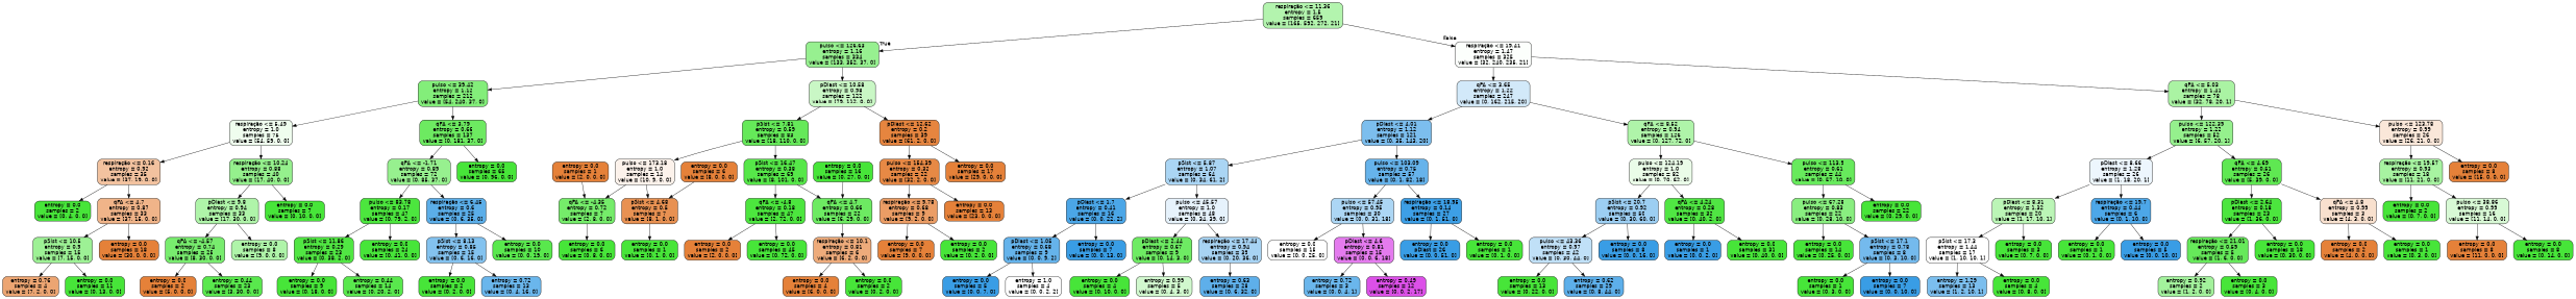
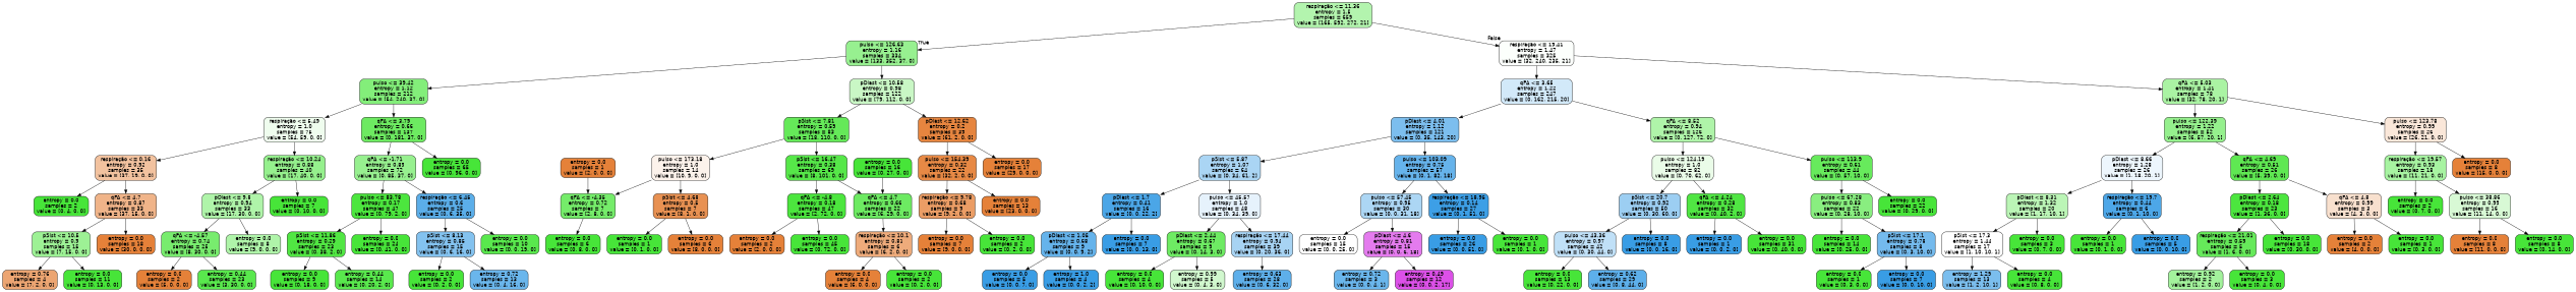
  digraph {
    node [color=black fillcolor="#47e539" fontname=helvetica shape=box style="filled, rounded"]
    edge [fontname=helvetica]
    n1 [fillcolor="#b3f4ae" label="respiração <= 11.36\nentropy = 1.5\nsamples = 659\nvalue = [165, 592, 272, 21]"]
    n2 [fillcolor="#97f090" label="pulso <= 126.63\nentropy = 1.16\nsamples = 334\nvalue = [133, 352, 37, 0]"]
    n3 [fillcolor="#fcfffc" label="respiração <= 19.41\nentropy = 1.47\nsamples = 325\nvalue = [32, 240, 235, 21]"]
    n4 [fillcolor="#83ee7a" label="pulso <= 39.42\nentropy = 1.12\nsamples = 212\nvalue = [54, 240, 37, 0]"]
    n5 [fillcolor="#c9f7c5" label="pDiast <= 10.58\nentropy = 0.98\nsamples = 122\nvalue = [79, 112, 0, 0]"]
    n6 [fillcolor="#d2e9f9" label="qPA <= 3.65\nentropy = 1.22\nsamples = 247\nvalue = [0, 162, 215, 20]"]
    n7 [fillcolor="#aaf3a3" label="qPA <= 5.03\nentropy = 1.41\nsamples = 78\nvalue = [32, 78, 20, 1]"]
    n8 [fillcolor="#effdee" label="respiração <= 5.49\nentropy = 1.0\nsamples = 75\nvalue = [54, 59, 0, 0]"]
    n9 [fillcolor="#6dea61" label="qPA <= 3.79\nentropy = 0.66\nsamples = 137\nvalue = [0, 181, 37, 0]"]
    n10 [fillcolor="#65e959" label="pSist <= 7.81\nentropy = 0.59\nsamples = 83\nvalue = [18, 110, 0, 0]"]
    n11 [fillcolor="#e6853f" label="pDiast <= 12.62\nentropy = 0.2\nsamples = 39\nvalue = [61, 2, 0, 0]"]
    n12 [fillcolor="#f2c29f" label="respiração <= 0.16\nentropy = 0.92\nsamples = 35\nvalue = [37, 19, 0, 0]"]
    n13 [fillcolor="#95f08d" label="respiração <= 10.24\nentropy = 0.88\nsamples = 40\nvalue = [17, 40, 0, 0]"]
    n14 [fillcolor="#97f08f" label="qPA <= -1.71\nentropy = 0.89\nsamples = 72\nvalue = [0, 85, 37, 0]"]
    n15 [label="entropy = 0.0\nsamples = 65\nvalue = [0, 96, 0, 0]"]
    n16 [label="entropy = 0.0\nsamples = 2\nvalue = [0, 4, 0, 0]"]
    n17 [fillcolor="#f0b489" label="qPA <= 4.7\nentropy = 0.87\nsamples = 33\nvalue = [37, 15, 0, 0]"]
    n18 [fillcolor="#aff4a9" label="pDiast <= 9.8\nentropy = 0.94\nsamples = 33\nvalue = [17, 30, 0, 0]"]
    n19 [label="entropy = 0.0\nsamples = 7\nvalue = [0, 10, 0, 0]"]
    n20 [fillcolor="#9df195" label="pSist <= 10.5\nentropy = 0.9\nsamples = 15\nvalue = [7, 15, 0, 0]"]
    n21 [fillcolor="#e58139" label="entropy = 0.0\nsamples = 18\nvalue = [30, 0, 0, 0]"]
    n22 [fillcolor="#eca572" label="entropy = 0.76\nsamples = 4\nvalue = [7, 2, 0, 0]"]
    n23 [label="entropy = 0.0\nsamples = 11\nvalue = [0, 13, 0, 0]"]
    n24 [fillcolor="#78ec6e" label="qPA <= -4.57\nentropy = 0.74\nsamples = 25\nvalue = [8, 30, 0, 0]"]
    n25 [fillcolor="#aff4a9" label="entropy = 0.0\nsamples = 8\nvalue = [9, 0, 0, 0]"]
    n26 [fillcolor="#e58139" label="entropy = 0.0\nsamples = 2\nvalue = [5, 0, 0, 0]"]
    n27 [fillcolor="#59e84d" label="entropy = 0.44\nsamples = 23\nvalue = [3, 30, 0, 0]"]
    n28 [fillcolor="#4ce63e" label="pulso <= 83.78\nentropy = 0.17\nsamples = 47\nvalue = [0, 79, 2, 0]"]
    n29 [fillcolor="#5baee9" label="respiração <= 6.45\nentropy = 0.6\nsamples = 25\nvalue = [0, 6, 35, 0]"]
    n30 [fillcolor="#51e643" label="pSist <= 11.86\nentropy = 0.29\nsamples = 23\nvalue = [0, 38, 2, 0]"]
    n31 [label="entropy = 0.0\nsamples = 24\nvalue = [0, 41, 0, 0]"]
    n32 [fillcolor="#83c2ef" label="pSist <= 8.13\nentropy = 0.85\nsamples = 15\nvalue = [0, 6, 16, 0]"]
    n33 [fillcolor="#59e84d" label="entropy = 0.0\nsamples = 10\nvalue = [0, 0, 19, 0]"]
    n34 [label="entropy = 0.0\nsamples = 9\nvalue = [0, 18, 0, 0]"]
    n35 [fillcolor="#59e84d" label="entropy = 0.44\nsamples = 14\nvalue = [0, 20, 2, 0]"]
    n36 [label="entropy = 0.0\nsamples = 2\nvalue = [0, 2, 0, 0]"]
    n37 [fillcolor="#6ab6ec" label="entropy = 0.72\nsamples = 13\nvalue = [0, 4, 16, 0]"]
    n38 [fillcolor="#fcf2eb" label="pulso <= 173.18\nentropy = 1.0\nsamples = 14\nvalue = [10, 9, 0, 0]"]
    n39 [fillcolor="#56e749" label="pSist <= 16.47\nentropy = 0.38\nsamples = 69\nvalue = [8, 101, 0, 0]"]
    n40 [fillcolor="#e78945" label="pulso <= 154.39\nentropy = 0.32\nsamples = 22\nvalue = [32, 2, 0, 0]"]
    n41 [fillcolor="#e58139" label="entropy = 0.0\nsamples = 17\nvalue = [29, 0, 0, 0]"]
    n42 [fillcolor="#75ec6a" label="qPA <= -4.35\nentropy = 0.72\nsamples = 7\nvalue = [2, 8, 0, 0]"]
    n43 [fillcolor="#e89152" label="pSist <= 4.68\nentropy = 0.5\nsamples = 7\nvalue = [8, 1, 0, 0]"]
    n44 [fillcolor="#4ce63e" label="qPA <= -4.8\nentropy = 0.18\nsamples = 47\nvalue = [2, 72, 0, 0]"]
    n45 [fillcolor="#6dea62" label="qPA <= 4.7\nentropy = 0.66\nsamples = 22\nvalue = [6, 29, 0, 0]"]
    n46 [label="entropy = 0.0\nsamples = 6\nvalue = [0, 8, 0, 0]"]
    n47 [label="entropy = 0.0\nsamples = 1\nvalue = [0, 1, 0, 0]"]
    n48 [fillcolor="#e58139" label="entropy = 0.0\nsamples = 6\nvalue = [8, 0, 0, 0]"]
    n49 [fillcolor="#e58139" label="entropy = 0.0\nsamples = 1\nvalue = [2, 0, 0, 0]"]
    n50 [fillcolor="#e58139" label="entropy = 0.0\nsamples = 2\nvalue = [2, 0, 0, 0]"]
    n51 [label="entropy = 0.0\nsamples = 45\nvalue = [0, 72, 0, 0]"]
    n52 [fillcolor="#eeab7b" label="respiração <= 10.1\nentropy = 0.81\nsamples = 6\nvalue = [6, 2, 0, 0]"]
    n53 [label="entropy = 0.0\nsamples = 16\nvalue = [0, 27, 0, 0]"]
    n54 [fillcolor="#e58139" label="entropy = 0.0\nsamples = 4\nvalue = [6, 0, 0, 0]"]
    n55 [label="entropy = 0.0\nsamples = 2\nvalue = [0, 2, 0, 0]"]
    n56 [fillcolor="#eb9d65" label="respiração <= 9.78\nentropy = 0.68\nsamples = 9\nvalue = [9, 2, 0, 0]"]
    n57 [fillcolor="#e58139" label="entropy = 0.0\nsamples = 13\nvalue = [23, 0, 0, 0]"]
    n58 [fillcolor="#e58139" label="entropy = 0.0\nsamples = 7\nvalue = [9, 0, 0, 0]"]
    n59 [label="entropy = 0.0\nsamples = 2\nvalue = [0, 2, 0, 0]"]
    n60 [fillcolor="#7cbeee" label="pDiast <= 4.01\nentropy = 1.12\nsamples = 121\nvalue = [0, 35, 143, 20]"]
    n61 [fillcolor="#aff4a9" label="qPA <= 8.52\nentropy = 0.94\nsamples = 126\nvalue = [0, 127, 72, 0]"]
    n62 [fillcolor="#95f08d" label="pulso <= 122.39\nentropy = 1.22\nsamples = 52\nvalue = [6, 57, 20, 1]"]
    n63 [fillcolor="#fae7d9" label="pulso <= 123.78\nentropy = 0.99\nsamples = 26\nvalue = [26, 21, 0, 0]"]
    n64 [fillcolor="#aad5f4" label="pSist <= 5.87\nentropy = 1.07\nsamples = 64\nvalue = [0, 34, 61, 2]"]
    n65 [fillcolor="#66b3eb" label="pulso <= 103.09\nentropy = 0.75\nsamples = 57\nvalue = [0, 1, 82, 18]"]
    n66 [fillcolor="#eafce8" label="pulso <= 124.19\nentropy = 1.0\nsamples = 82\nvalue = [0, 70, 62, 0]"]
    n67 [fillcolor="#67ea5c" label="pulso <= 113.9\nentropy = 0.61\nsamples = 44\nvalue = [0, 57, 10, 0]"]
    n68 [fillcolor="#4ba6e7" label="pDiast <= 1.7\nentropy = 0.41\nsamples = 16\nvalue = [0, 0, 22, 2]"]
    n69 [fillcolor="#e6f2fc" label="pulso <= 45.57\nentropy = 1.0\nsamples = 48\nvalue = [0, 34, 39, 0]"]
    n70 [fillcolor="#acd6f4" label="pulso <= 57.45\nentropy = 0.95\nsamples = 30\nvalue = [0, 0, 31, 18]"]
    n71 [fillcolor="#3d9fe6" label="respiração <= 18.95\nentropy = 0.14\nsamples = 27\nvalue = [0, 1, 51, 0]"]
    n72 [fillcolor="#65b3eb" label="pDiast <= 1.05\nentropy = 0.68\nsamples = 9\nvalue = [0, 0, 9, 2]"]
    n73 [fillcolor="#399de5" label="entropy = 0.0\nsamples = 7\nvalue = [0, 0, 13, 0]"]
    n74 [fillcolor="#6eeb63" label="pDiast <= 2.44\nentropy = 0.67\nsamples = 9\nvalue = [0, 14, 3, 0]"]
    n75 [fillcolor="#a7d3f3" label="respiração <= 17.44\nentropy = 0.94\nsamples = 39\nvalue = [0, 20, 36, 0]"]
    n76 [fillcolor="#399de5" label="entropy = 0.0\nsamples = 5\nvalue = [0, 0, 7, 0]"]
-   n77 [fillcolor="#ffffff" label="entropy = 1.0\nsamples = 4\nvalue = [0, 0, 2, 2]"]
+   n77 [fillcolor="#399de5" label="entropy = 1.0\nsamples = 4\nvalue = [0, 0, 2, 2]"]
    n78 [label="entropy = 0.0\nsamples = 4\nvalue = [0, 10, 0, 0]"]
    n79 [fillcolor="#d1f8ce" label="entropy = 0.99\nsamples = 5\nvalue = [0, 4, 3, 0]"]
    n80 [fillcolor="#5eafea" label="entropy = 0.63\nsamples = 28\nvalue = [0, 6, 32, 0]"]
    n81 [fillcolor="#ffffff" label="entropy = 0.0\nsamples = 15\nvalue = [0, 0, 25, 0]"]
    n82 [fillcolor="#e47bee" label="pDiast <= 4.6\nentropy = 0.81\nsamples = 15\nvalue = [0, 0, 6, 18]"]
-   n83 [fillcolor="#399de5" label="entropy = 0.0\npDiast = 26\nvalue = [0, 0, 51, 0]"]
+   n83 [fillcolor="#399de5" label="entropy = 0.0\nsamples = 26\nvalue = [0, 0, 51, 0]"]
    n84 [label="entropy = 0.0\nsamples = 1\nvalue = [0, 1, 0, 0]"]
    n85 [fillcolor="#6ab6ec" label="entropy = 0.72\nsamples = 3\nvalue = [0, 0, 4, 1]"]
    n86 [fillcolor="#dc50e8" label="entropy = 0.49\nsamples = 12\nvalue = [0, 0, 2, 17]"]
    n87 [fillcolor="#9ccef2" label="pSist <= 20.7\nentropy = 0.92\nsamples = 50\nvalue = [0, 30, 60, 0]"]
    n88 [fillcolor="#50e643" label="qPA <= 4.24\nentropy = 0.28\nsamples = 32\nvalue = [0, 40, 2, 0]"]
    n89 [fillcolor="#89ee80" label="pulso <= 67.28\nentropy = 0.83\nsamples = 22\nvalue = [0, 28, 10, 0]"]
    n90 [label="entropy = 0.0\nsamples = 22\nvalue = [0, 29, 0, 0]"]
    n91 [fillcolor="#c0e0f7" label="pulso <= 43.36\nentropy = 0.97\nsamples = 42\nvalue = [0, 30, 44, 0]"]
    n92 [fillcolor="#399de5" label="entropy = 0.0\nsamples = 8\nvalue = [0, 0, 16, 0]"]
    n93 [fillcolor="#399de5" label="entropy = 0.0\nsamples = 1\nvalue = [0, 0, 2, 0]"]
    n94 [label="entropy = 0.0\nsamples = 31\nvalue = [0, 40, 0, 0]"]
    n95 [label="entropy = 0.0\nsamples = 13\nvalue = [0, 22, 0, 0]"]
    n96 [fillcolor="#5dafea" label="entropy = 0.62\nsamples = 29\nvalue = [0, 8, 44, 0]"]
    n97 [label="entropy = 0.0\nsamples = 14\nvalue = [0, 25, 0, 0]"]
    n98 [fillcolor="#74baed" label="pSist <= 17.1\nentropy = 0.78\nsamples = 8\nvalue = [0, 3, 10, 0]"]
    n99 [label="entropy = 0.0\nsamples = 1\nvalue = [0, 3, 0, 0]"]
    n100 [fillcolor="#399de5" label="entropy = 0.0\nsamples = 7\nvalue = [0, 0, 10, 0]"]
    n101 [fillcolor="#edf6fd" label="pDiast <= 8.66\nentropy = 1.28\nsamples = 26\nvalue = [1, 18, 20, 1]"]
    n102 [fillcolor="#5fe852" label="qPA <= 4.69\nentropy = 0.51\nsamples = 26\nvalue = [5, 39, 0, 0]"]
    n103 [fillcolor="#a7f3a1" label="respiração <= 19.57\nentropy = 0.93\nsamples = 18\nvalue = [11, 21, 0, 0]"]
    n104 [fillcolor="#e58139" label="entropy = 0.0\nsamples = 8\nvalue = [15, 0, 0, 0]"]
    n105 [fillcolor="#bbf5b6" label="pDiast <= 8.31\nentropy = 1.32\nsamples = 20\nvalue = [1, 17, 10, 1]"]
    n106 [fillcolor="#4da7e8" label="respiração <= 19.7\nentropy = 0.44\nsamples = 6\nvalue = [0, 1, 10, 0]"]
    n107 [fillcolor="#4ce63e" label="pDiast <= 2.64\nentropy = 0.18\nsamples = 23\nvalue = [1, 36, 0, 0]"]
    n108 [fillcolor="#f8e0ce" label="qPA <= 4.8\nentropy = 0.99\nsamples = 3\nvalue = [4, 3, 0, 0]"]
    n109 [fillcolor="#ffffff" label="pSist <= 17.3\nentropy = 1.44\nsamples = 17\nvalue = [1, 10, 10, 1]"]
    n110 [label="entropy = 0.0\nsamples = 3\nvalue = [0, 7, 0, 0]"]
    n111 [label="entropy = 0.0\nsamples = 1\nvalue = [0, 1, 0, 0]"]
    n112 [fillcolor="#399de5" label="entropy = 0.0\nsamples = 5\nvalue = [0, 0, 10, 0]"]
    n113 [fillcolor="#7bbeee" label="entropy = 1.29\nsamples = 13\nvalue = [1, 2, 10, 1]"]
    n114 [label="entropy = 0.0\nsamples = 4\nvalue = [0, 8, 0, 0]"]
    n115 [fillcolor="#66e95a" label="respiração <= 21.01\nentropy = 0.59\nsamples = 5\nvalue = [1, 6, 0, 0]"]
    n116 [label="entropy = 0.0\nsamples = 18\nvalue = [0, 30, 0, 0]"]
    n117 [fillcolor="#e58139" label="entropy = 0.0\nsamples = 2\nvalue = [4, 0, 0, 0]"]
    n118 [label="entropy = 0.0\nsamples = 1\nvalue = [0, 3, 0, 0]"]
    n119 [fillcolor="#a3f29c" label="entropy = 0.92\nsamples = 2\nvalue = [1, 2, 0, 0]"]
    n120 [label="entropy = 0.0\nsamples = 3\nvalue = [0, 4, 0, 0]"]
    n121 [label="entropy = 0.0\nsamples = 2\nvalue = [0, 7, 0, 0]"]
    n122 [fillcolor="#d8f9d5" label="pulso <= 38.86\nentropy = 0.99\nsamples = 16\nvalue = [11, 14, 0, 0]"]
    n123 [fillcolor="#e58139" label="entropy = 0.0\nsamples = 8\nvalue = [11, 0, 0, 0]"]
    n124 [label="entropy = 0.0\nsamples = 8\nvalue = [0, 14, 0, 0]"]
    n1 -> n2 [headlabel=True labelangle=45 labeldistance=2.5]
    n1 -> n3 [headlabel=False labelangle=-45 labeldistance=2.5]
    n2 -> n4
    n2 -> n5
    n3 -> n6
    n3 -> n7
    n4 -> n8
    n4 -> n9
    n5 -> n10
    n5 -> n11
    n6 -> n60
    n6 -> n61
    n7 -> n62
    n7 -> n63
    n8 -> n12
    n8 -> n13
    n9 -> n14
    n9 -> n15
    n10 -> n38
    n10 -> n39
    n11 -> n40
    n11 -> n41
    n12 -> n16
    n12 -> n17
    n13 -> n18
    n13 -> n19
    n14 -> n28
    n14 -> n29
    n17 -> n20
    n17 -> n21
    n18 -> n24
    n18 -> n25
    n20 -> n22
    n20 -> n23
    n24 -> n26
    n24 -> n27
    n28 -> n30
    n28 -> n31
    n29 -> n32
    n29 -> n33
    n30 -> n34
    n30 -> n35
    n32 -> n36
    n32 -> n37
    n38 -> n42
    n38 -> n43
    n39 -> n44
    n39 -> n45
    n40 -> n56
    n40 -> n57
    n42 -> n46
    n43 -> n47
-   n48 -> n43
+   n43 -> n48
    n44 -> n50
    n44 -> n51
    n45 -> n52
    n49 -> n42
    n52 -> n54
    n52 -> n55
    n53 -> n45
    n56 -> n58
    n56 -> n59
    n60 -> n64
    n60 -> n65
    n61 -> n66
    n61 -> n67
    n62 -> n101
    n62 -> n102
    n63 -> n103
    n63 -> n104
    n64 -> n68
    n64 -> n69
    n65 -> n70
    n65 -> n71
    n66 -> n87
    n66 -> n88
    n67 -> n89
    n67 -> n90
    n68 -> n72
    n68 -> n73
    n69 -> n74
    n69 -> n75
    n70 -> n81
    n70 -> n82
    n71 -> n83
    n71 -> n84
    n72 -> n76
    n72 -> n77
    n74 -> n78
    n74 -> n79
    n75 -> n80
    n82 -> n85
    n82 -> n86
    n87 -> n91
    n87 -> n92
    n88 -> n93
    n88 -> n94
    n89 -> n97
    n89 -> n98
    n91 -> n95
    n91 -> n96
    n98 -> n99
    n98 -> n100
    n101 -> n105
    n101 -> n106
    n102 -> n107
    n102 -> n108
    n103 -> n121
    n103 -> n122
    n105 -> n109
    n105 -> n110
    n106 -> n111
    n106 -> n112
    n107 -> n115
    n107 -> n116
    n108 -> n117
    n108 -> n118
    n109 -> n113
    n109 -> n114
    n115 -> n119
    n115 -> n120
    n122 -> n123
    n122 -> n124
  }
